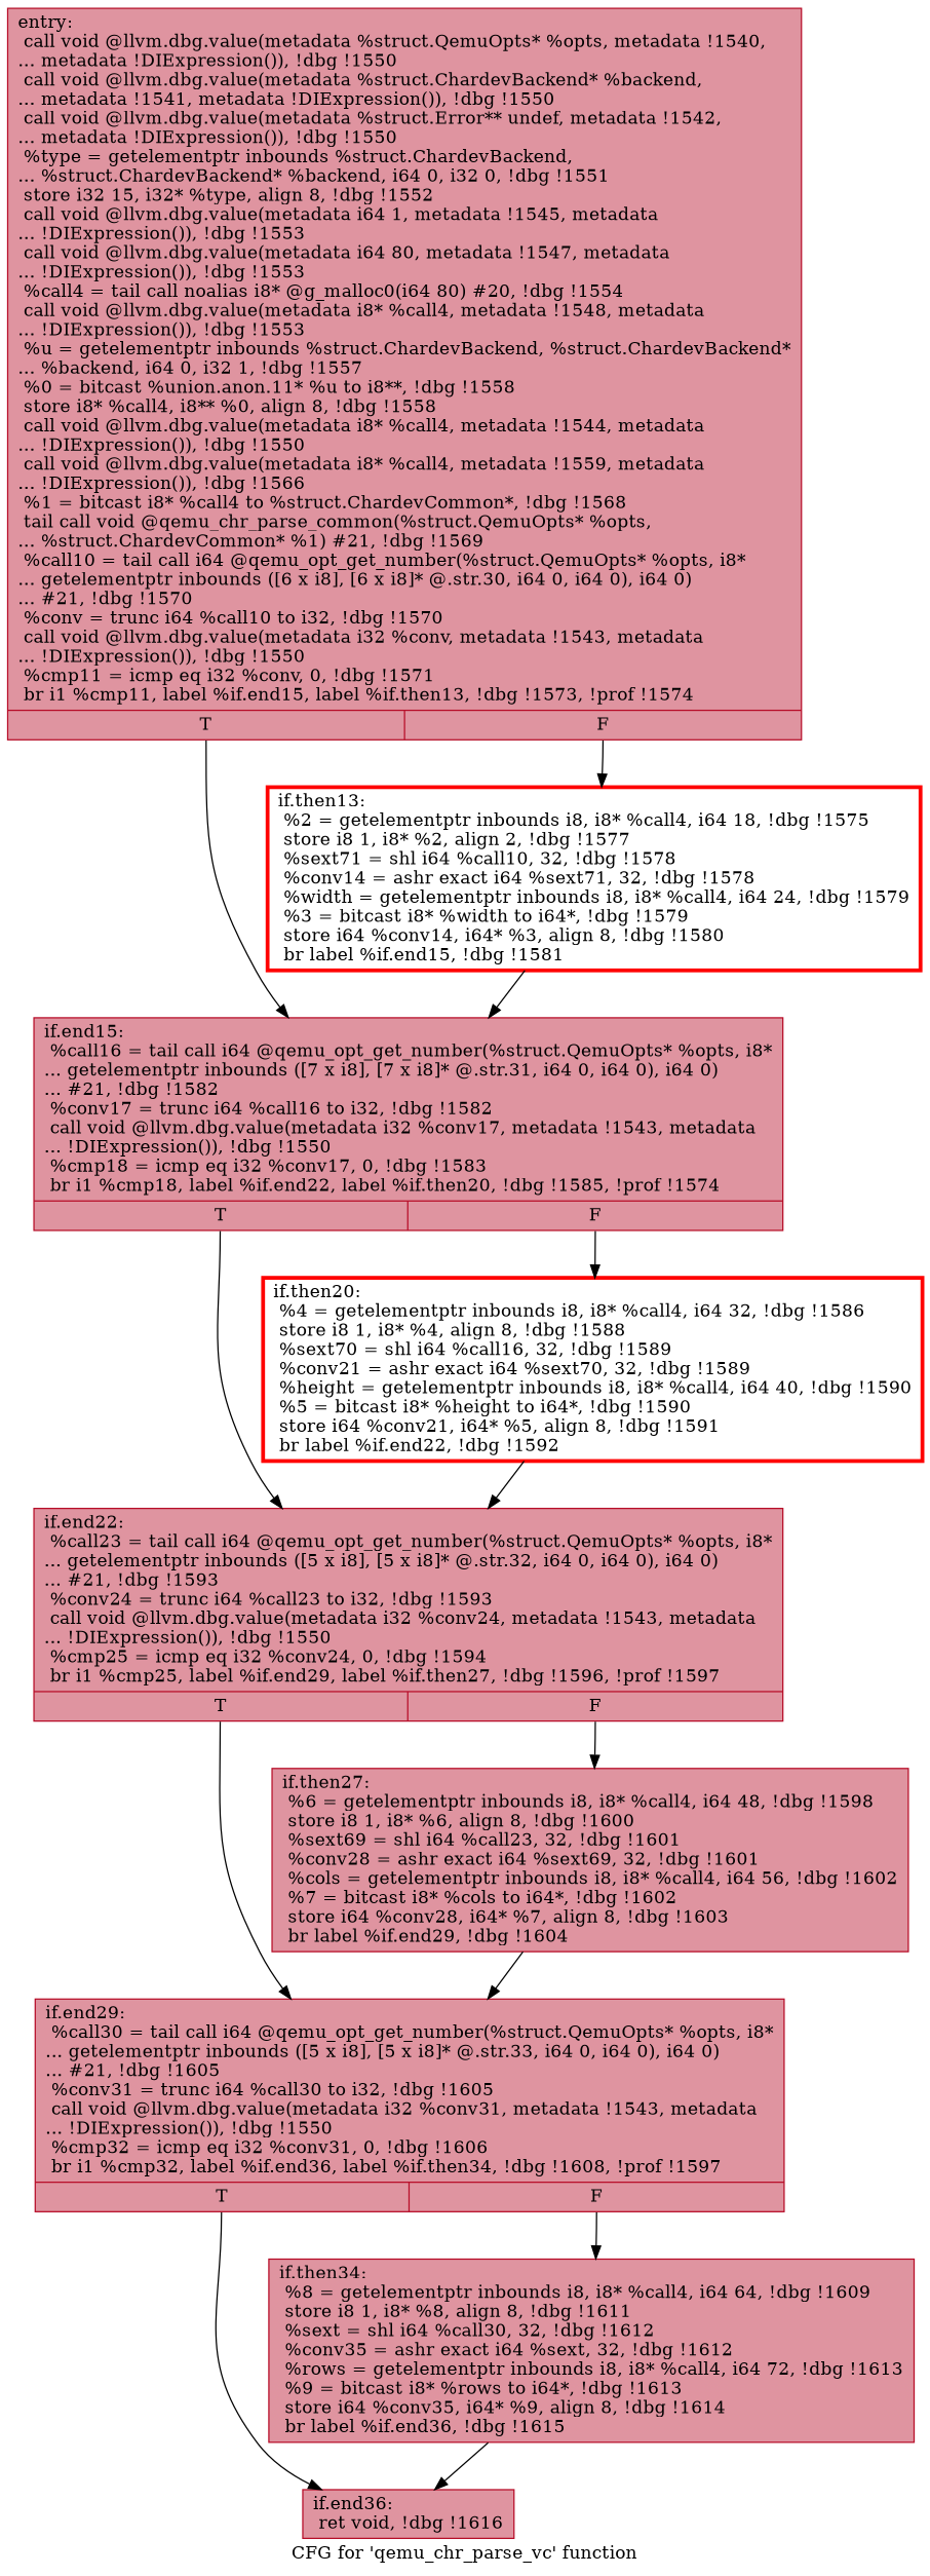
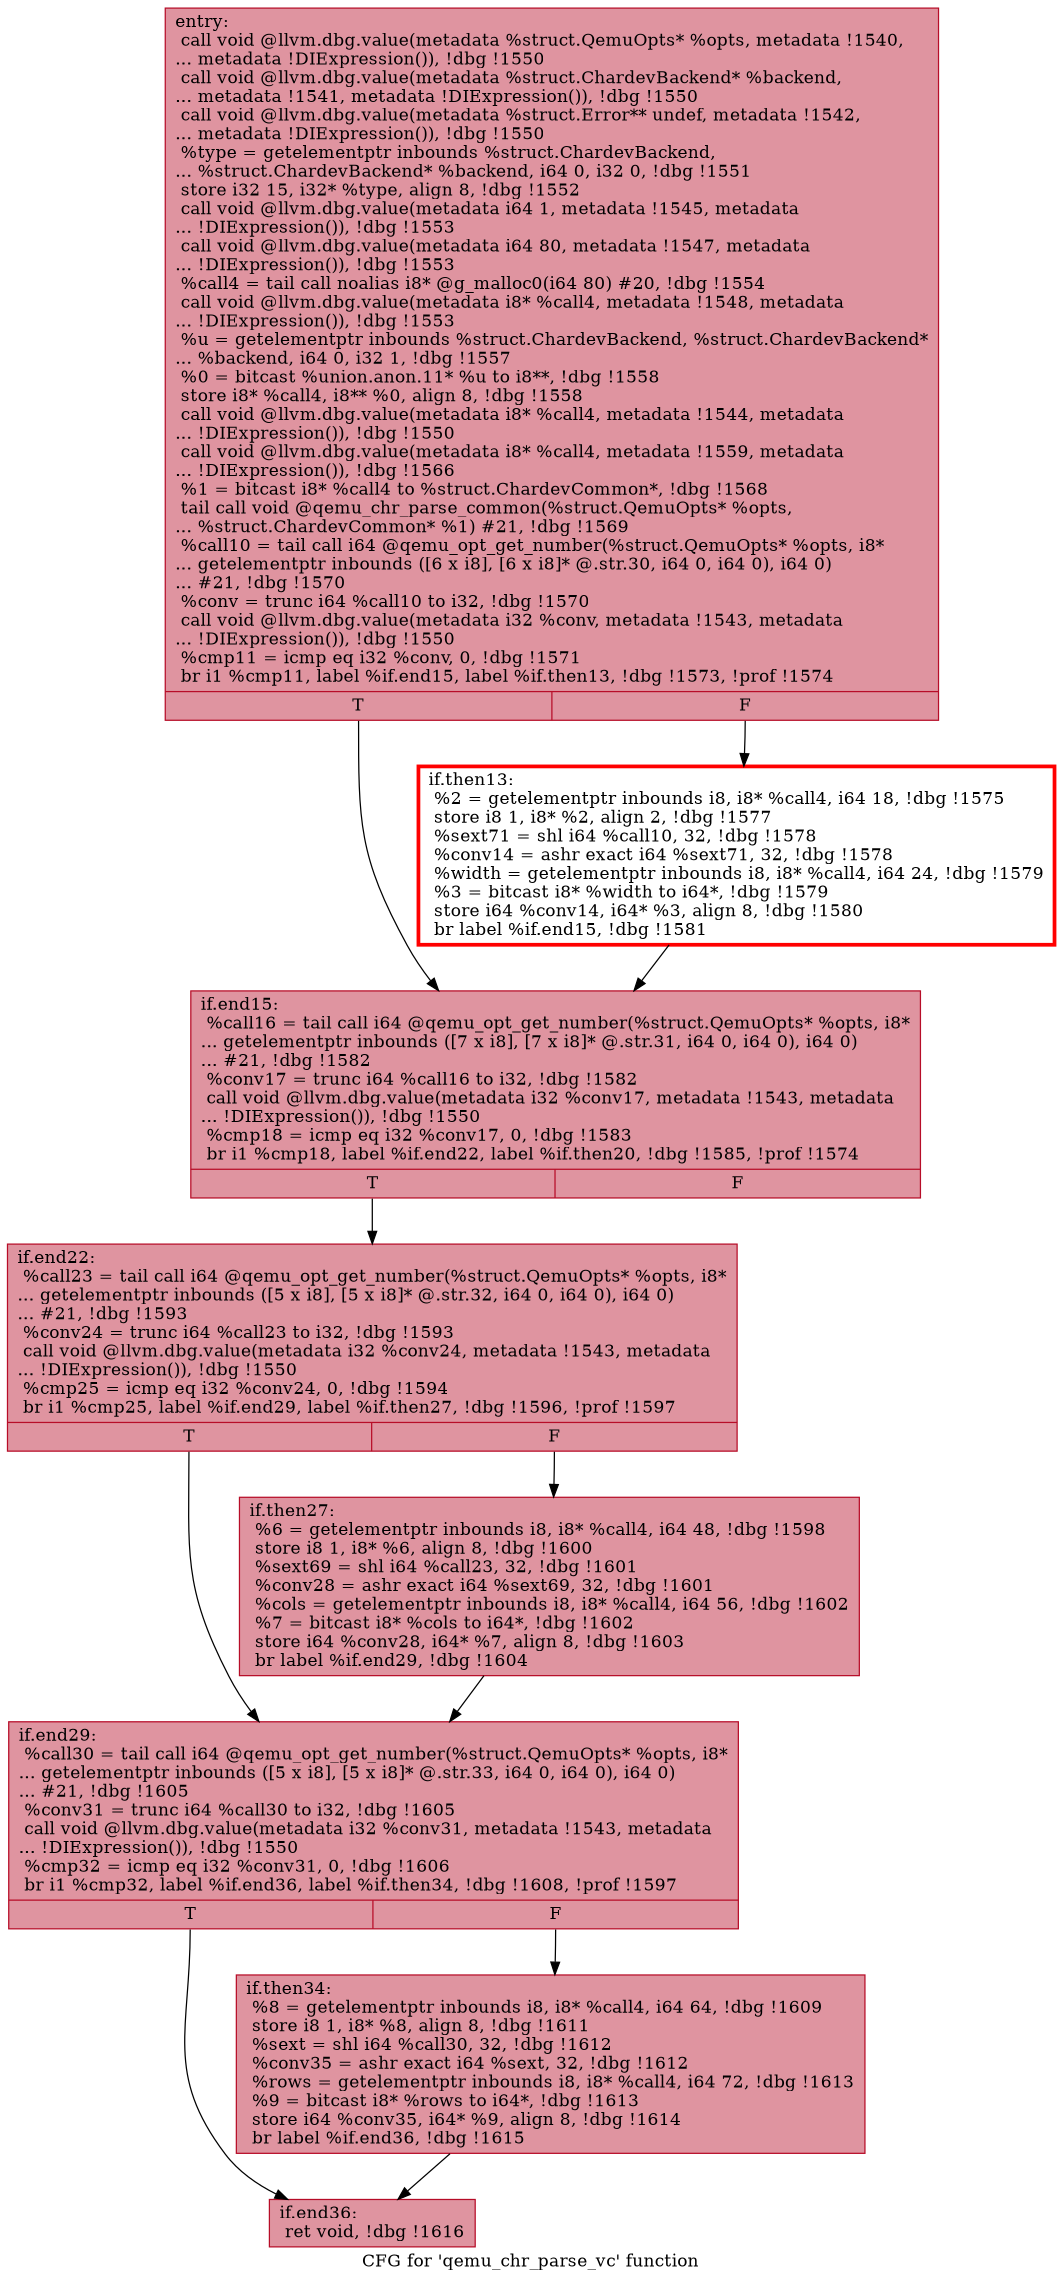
  digraph {
    label="CFG for 'qemu_chr_parse_vc' function"
    node [color="#b70d28ff" fillcolor="#b70d2870" shape=record style=filled]
    n1 [label="{entry:\l  call void @llvm.dbg.value(metadata %struct.QemuOpts* %opts, metadata !1540,\l... metadata !DIExpression()), !dbg !1550\l  call void @llvm.dbg.value(metadata %struct.ChardevBackend* %backend,\l... metadata !1541, metadata !DIExpression()), !dbg !1550\l  call void @llvm.dbg.value(metadata %struct.Error** undef, metadata !1542,\l... metadata !DIExpression()), !dbg !1550\l  %type = getelementptr inbounds %struct.ChardevBackend,\l... %struct.ChardevBackend* %backend, i64 0, i32 0, !dbg !1551\l  store i32 15, i32* %type, align 8, !dbg !1552\l  call void @llvm.dbg.value(metadata i64 1, metadata !1545, metadata\l... !DIExpression()), !dbg !1553\l  call void @llvm.dbg.value(metadata i64 80, metadata !1547, metadata\l... !DIExpression()), !dbg !1553\l  %call4 = tail call noalias i8* @g_malloc0(i64 80) #20, !dbg !1554\l  call void @llvm.dbg.value(metadata i8* %call4, metadata !1548, metadata\l... !DIExpression()), !dbg !1553\l  %u = getelementptr inbounds %struct.ChardevBackend, %struct.ChardevBackend*\l... %backend, i64 0, i32 1, !dbg !1557\l  %0 = bitcast %union.anon.11* %u to i8**, !dbg !1558\l  store i8* %call4, i8** %0, align 8, !dbg !1558\l  call void @llvm.dbg.value(metadata i8* %call4, metadata !1544, metadata\l... !DIExpression()), !dbg !1550\l  call void @llvm.dbg.value(metadata i8* %call4, metadata !1559, metadata\l... !DIExpression()), !dbg !1566\l  %1 = bitcast i8* %call4 to %struct.ChardevCommon*, !dbg !1568\l  tail call void @qemu_chr_parse_common(%struct.QemuOpts* %opts,\l... %struct.ChardevCommon* %1) #21, !dbg !1569\l  %call10 = tail call i64 @qemu_opt_get_number(%struct.QemuOpts* %opts, i8*\l... getelementptr inbounds ([6 x i8], [6 x i8]* @.str.30, i64 0, i64 0), i64 0)\l... #21, !dbg !1570\l  %conv = trunc i64 %call10 to i32, !dbg !1570\l  call void @llvm.dbg.value(metadata i32 %conv, metadata !1543, metadata\l... !DIExpression()), !dbg !1550\l  %cmp11 = icmp eq i32 %conv, 0, !dbg !1571\l  br i1 %cmp11, label %if.end15, label %if.then13, !dbg !1573, !prof !1574\l|{<s0>T|<s1>F}}"]
    n2 [label="{if.end15:                                         \l  %call16 = tail call i64 @qemu_opt_get_number(%struct.QemuOpts* %opts, i8*\l... getelementptr inbounds ([7 x i8], [7 x i8]* @.str.31, i64 0, i64 0), i64 0)\l... #21, !dbg !1582\l  %conv17 = trunc i64 %call16 to i32, !dbg !1582\l  call void @llvm.dbg.value(metadata i32 %conv17, metadata !1543, metadata\l... !DIExpression()), !dbg !1550\l  %cmp18 = icmp eq i32 %conv17, 0, !dbg !1583\l  br i1 %cmp18, label %if.end22, label %if.then20, !dbg !1585, !prof !1574\l|{<s0>T|<s1>F}}"]
    n3 [color=red label="{if.then13:                                        \l  %2 = getelementptr inbounds i8, i8* %call4, i64 18, !dbg !1575\l  store i8 1, i8* %2, align 2, !dbg !1577\l  %sext71 = shl i64 %call10, 32, !dbg !1578\l  %conv14 = ashr exact i64 %sext71, 32, !dbg !1578\l  %width = getelementptr inbounds i8, i8* %call4, i64 24, !dbg !1579\l  %3 = bitcast i8* %width to i64*, !dbg !1579\l  store i64 %conv14, i64* %3, align 8, !dbg !1580\l  br label %if.end15, !dbg !1581\l}" penwidth=3.0 fillcolor="" style=""]
    n4 [label="{if.end22:                                         \l  %call23 = tail call i64 @qemu_opt_get_number(%struct.QemuOpts* %opts, i8*\l... getelementptr inbounds ([5 x i8], [5 x i8]* @.str.32, i64 0, i64 0), i64 0)\l... #21, !dbg !1593\l  %conv24 = trunc i64 %call23 to i32, !dbg !1593\l  call void @llvm.dbg.value(metadata i32 %conv24, metadata !1543, metadata\l... !DIExpression()), !dbg !1550\l  %cmp25 = icmp eq i32 %conv24, 0, !dbg !1594\l  br i1 %cmp25, label %if.end29, label %if.then27, !dbg !1596, !prof !1597\l|{<s0>T|<s1>F}}"]
-   n5 [color=red label="{if.then20:                                        \l  %4 = getelementptr inbounds i8, i8* %call4, i64 32, !dbg !1586\l  store i8 1, i8* %4, align 8, !dbg !1588\l  %sext70 = shl i64 %call16, 32, !dbg !1589\l  %conv21 = ashr exact i64 %sext70, 32, !dbg !1589\l  %height = getelementptr inbounds i8, i8* %call4, i64 40, !dbg !1590\l  %5 = bitcast i8* %height to i64*, !dbg !1590\l  store i64 %conv21, i64* %5, align 8, !dbg !1591\l  br label %if.end22, !dbg !1592\l}" penwidth=3.0 fillcolor="" style=""]
    n6 [label="{if.end29:                                         \l  %call30 = tail call i64 @qemu_opt_get_number(%struct.QemuOpts* %opts, i8*\l... getelementptr inbounds ([5 x i8], [5 x i8]* @.str.33, i64 0, i64 0), i64 0)\l... #21, !dbg !1605\l  %conv31 = trunc i64 %call30 to i32, !dbg !1605\l  call void @llvm.dbg.value(metadata i32 %conv31, metadata !1543, metadata\l... !DIExpression()), !dbg !1550\l  %cmp32 = icmp eq i32 %conv31, 0, !dbg !1606\l  br i1 %cmp32, label %if.end36, label %if.then34, !dbg !1608, !prof !1597\l|{<s0>T|<s1>F}}"]
    n7 [label="{if.then27:                                        \l  %6 = getelementptr inbounds i8, i8* %call4, i64 48, !dbg !1598\l  store i8 1, i8* %6, align 8, !dbg !1600\l  %sext69 = shl i64 %call23, 32, !dbg !1601\l  %conv28 = ashr exact i64 %sext69, 32, !dbg !1601\l  %cols = getelementptr inbounds i8, i8* %call4, i64 56, !dbg !1602\l  %7 = bitcast i8* %cols to i64*, !dbg !1602\l  store i64 %conv28, i64* %7, align 8, !dbg !1603\l  br label %if.end29, !dbg !1604\l}"]
    n8 [label="{if.end36:                                         \l  ret void, !dbg !1616\l}"]
    n9 [label="{if.then34:                                        \l  %8 = getelementptr inbounds i8, i8* %call4, i64 64, !dbg !1609\l  store i8 1, i8* %8, align 8, !dbg !1611\l  %sext = shl i64 %call30, 32, !dbg !1612\l  %conv35 = ashr exact i64 %sext, 32, !dbg !1612\l  %rows = getelementptr inbounds i8, i8* %call4, i64 72, !dbg !1613\l  %9 = bitcast i8* %rows to i64*, !dbg !1613\l  store i64 %conv35, i64* %9, align 8, !dbg !1614\l  br label %if.end36, !dbg !1615\l}"]
    n1 -> n2 [tailport=s0]
    n1 -> n3 [tailport=s1]
    n2 -> n4 [tailport=s0]
-   n2 -> n5 [tailport=s1]
    n3 -> n2
    n4 -> n6 [tailport=s0]
    n4 -> n7 [tailport=s1]
-   n5 -> n4
    n6 -> n8 [tailport=s0]
    n6 -> n9 [tailport=s1]
    n7 -> n6
    n9 -> n8
  }
